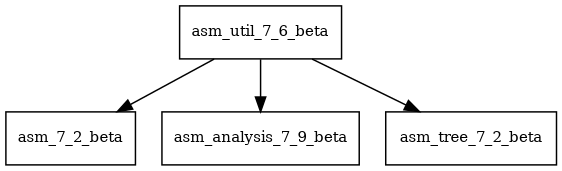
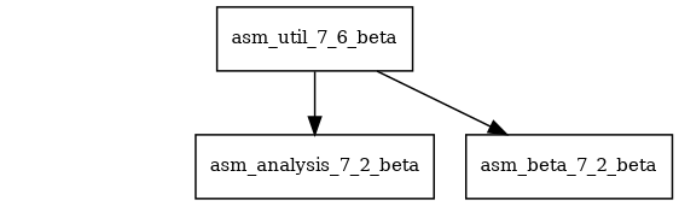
  digraph {
    node [fontsize=10.0 shape=box]
    n1 [label=asm_util_7_6_beta]
-   asm_7_2_beta
-   asm_analysis_7_2_beta [label=asm_analysis_7_9_beta]
-   asm_tree_7_2_beta
-   n1 -> asm_7_2_beta
+   asm_analysis_7_2_beta
+   asm_tree_7_2_beta [label=asm_beta_7_2_beta]
    n1 -> asm_analysis_7_2_beta
    n1 -> asm_tree_7_2_beta
  }
